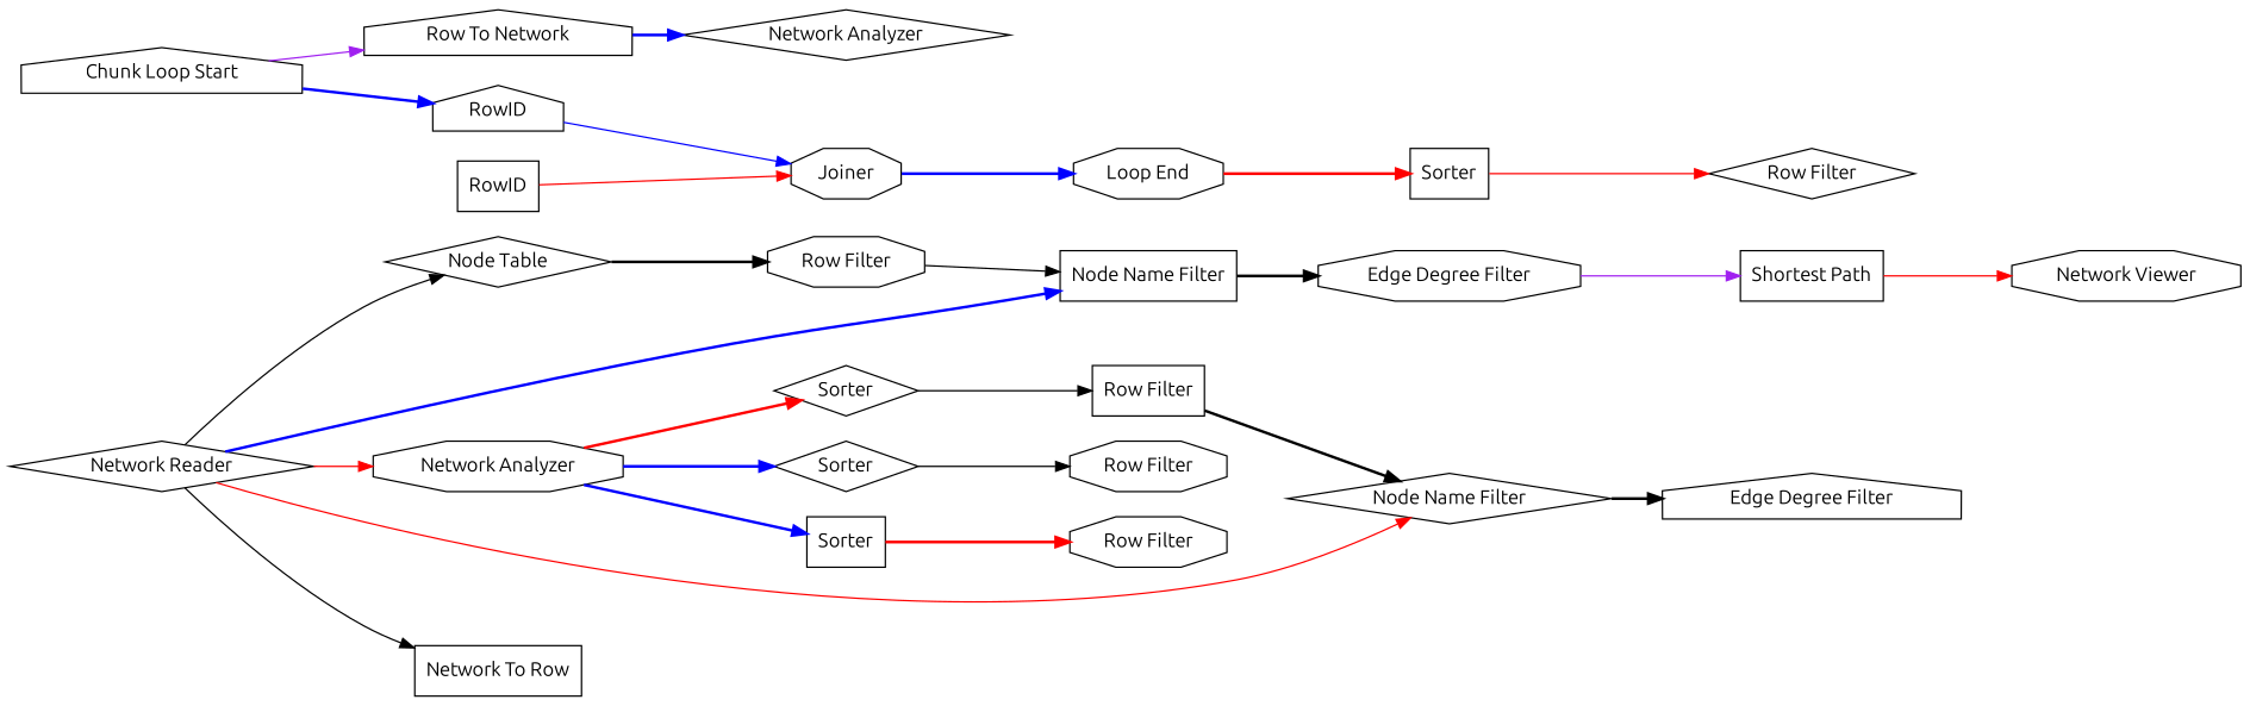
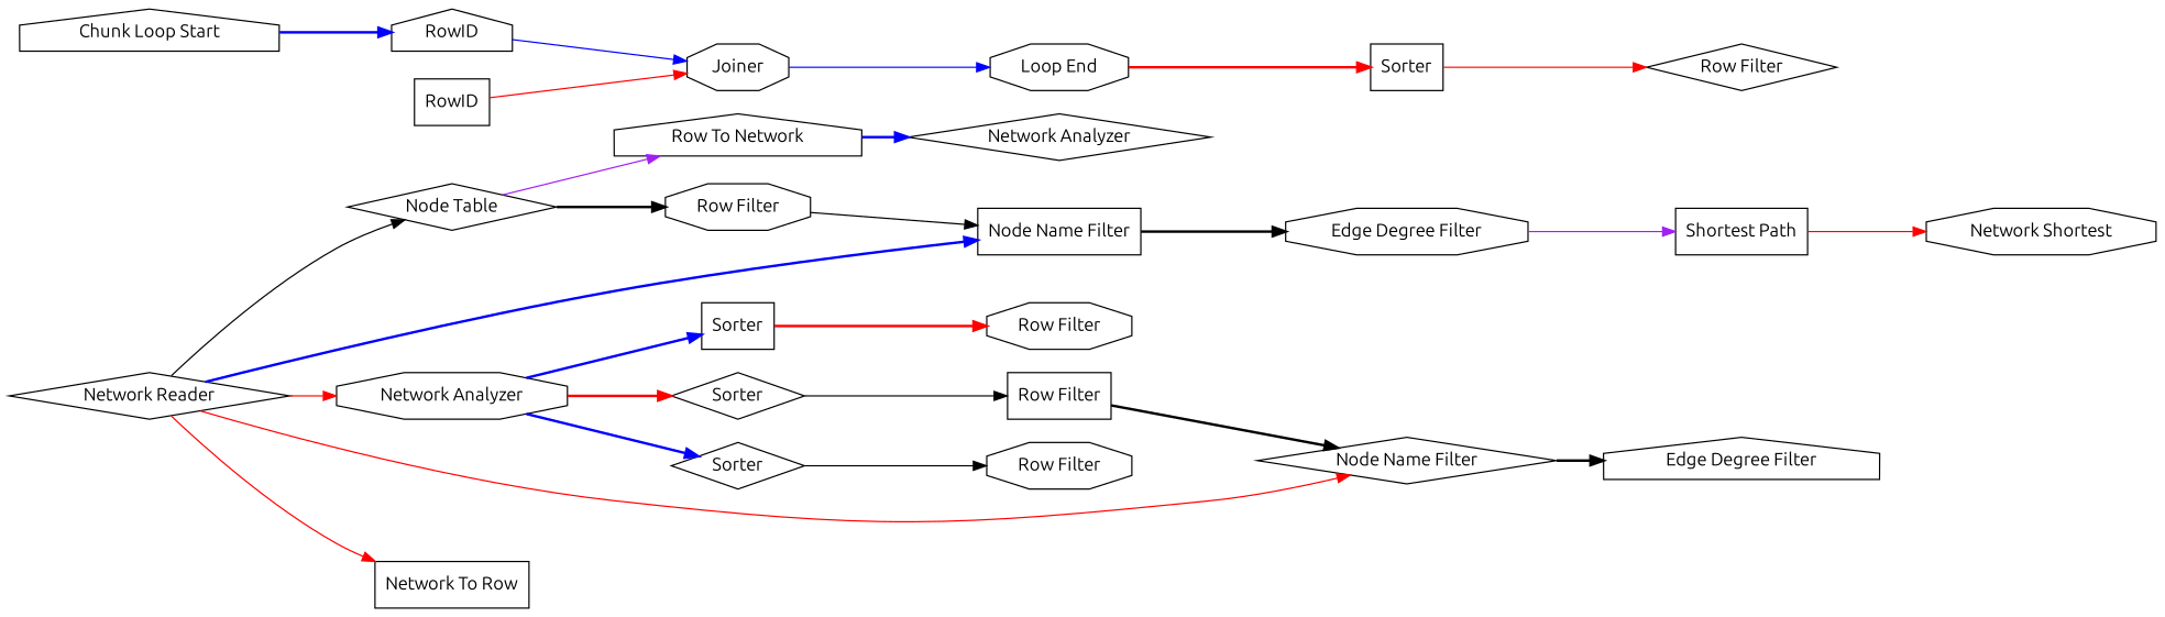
  digraph {
    fontname=Ubuntu
    rankdir=LR
    node [fontname=Ubuntu shape=octagon]
    edge [color=black fontname=Ubuntu style=solid]
    n1 [label="Network Reader" shape=diamond]
    n2 [label="Node Table" shape=diamond]
    n3 [label="Node Name Filter" shape=box]
    n4 [label="Network Analyzer"]
    n5 [label="Node Name Filter" shape=diamond]
    n6 [label="Network To Row" shape=box]
    n7 [label="Row Filter"]
    n8 [label="Edge Degree Filter"]
    n9 [label=Sorter shape=diamond]
    n10 [label=Sorter shape=diamond]
    n11 [label=Sorter shape=box]
    n12 [label="Edge Degree Filter" shape=house]
    n13 [label="Shortest Path" shape=box]
-   n14 [label="Network Viewer"]
+   n14 [label="Network Shortest"]
    n15 [label="Row Filter" shape=box]
    n16 [label="Row Filter"]
    n17 [label="Row Filter"]
    n18 [label="Chunk Loop Start" shape=house]
    n19 [label="Row To Network" shape=house]
    n20 [label=RowID shape=house]
    n21 [label="Network Analyzer" shape=diamond]
    n22 [label=Joiner]
    n23 [label=RowID shape=box]
    n24 [label="Loop End"]
    n25 [label=Sorter shape=box]
    n26 [label="Row Filter" shape=diamond]
    n1 -> n2
    n1 -> n3 [color=blue style=bold]
    n1 -> n4 [color=red]
    n1 -> n5 [color=red]
-   n1 -> n6
+   n1 -> n6 [color=red]
    n2 -> n7 [style=bold]
    n3 -> n8 [style=bold]
    n4 -> n9 [color=red style=bold]
    n4 -> n10 [color=blue style=bold]
    n4 -> n11 [color=blue style=bold]
    n5 -> n12 [style=bold]
    n7 -> n3
    n8 -> n13 [color=purple]
    n9 -> n15
    n10 -> n16
    n11 -> n17 [color=red style=bold]
    n13 -> n14 [color=red]
    n15 -> n5 [style=bold]
-   n18 -> n19 [color=purple]
+   n2 -> n19 [color=purple]
    n18 -> n20 [color=blue style=bold]
    n19 -> n21 [color=blue style=bold]
    n20 -> n22 [color=blue]
-   n22 -> n24 [color=blue style=bold]
+   n22 -> n24 [color=blue]
    n23 -> n22 [color=red]
    n24 -> n25 [color=red style=bold]
    n25 -> n26 [color=red]
  }
